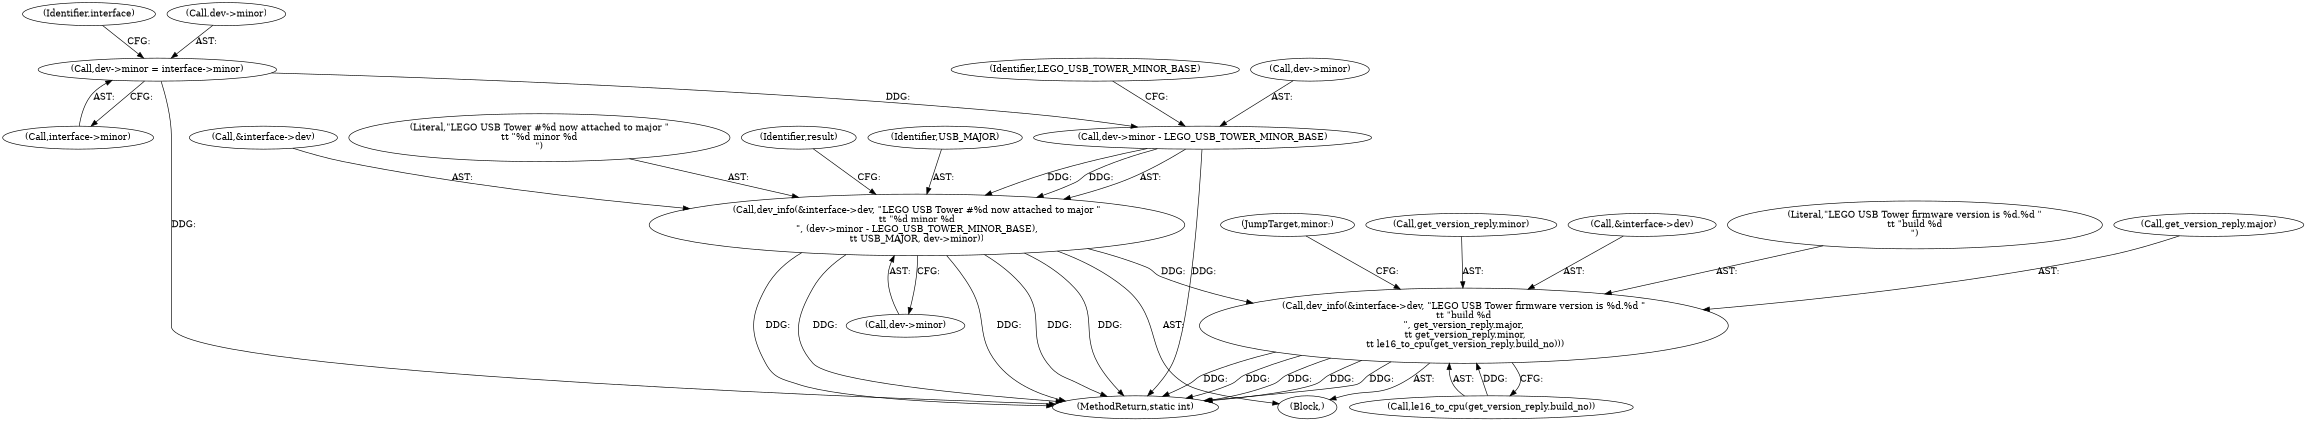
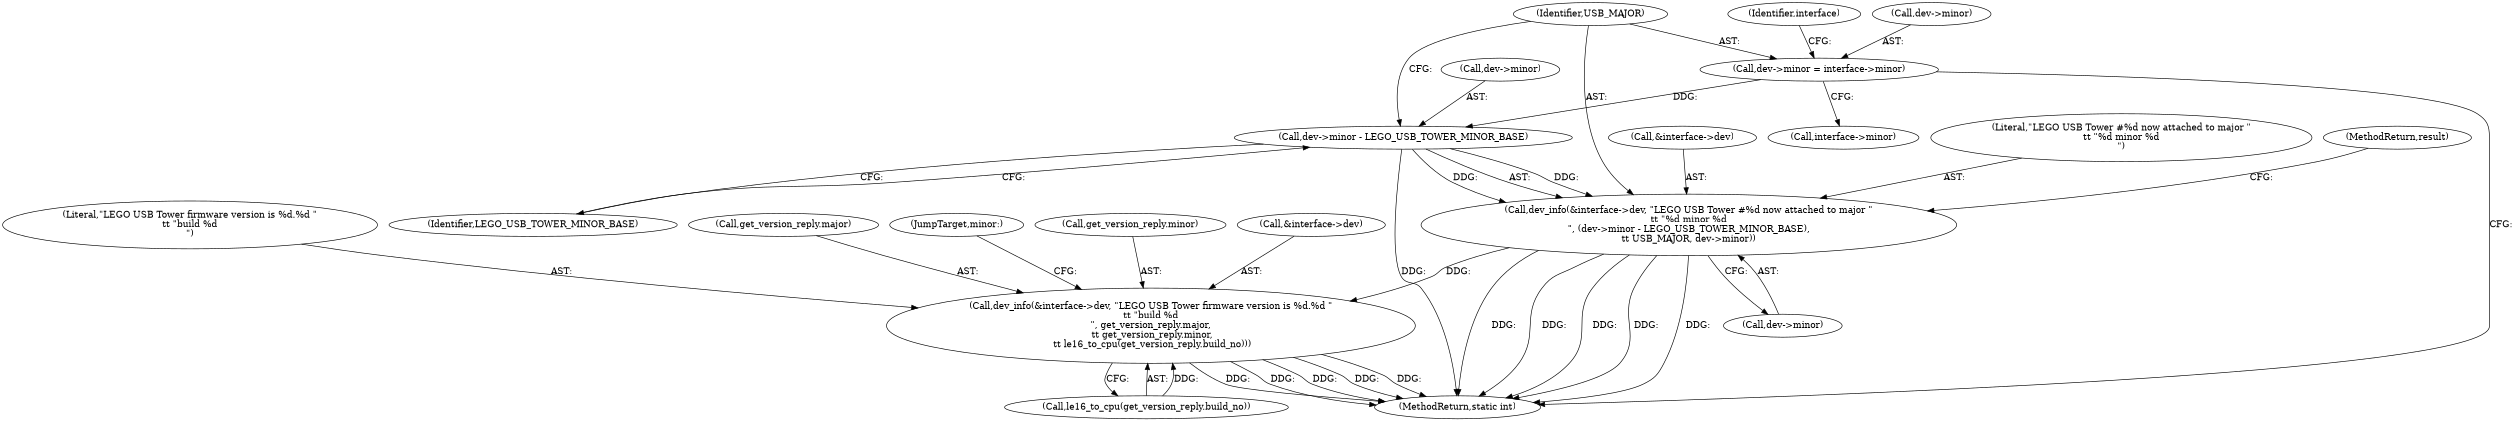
  digraph {
    n1 [label="(Call,dev->minor = interface->minor)"]
    n2 [label="(Call,dev->minor - LEGO_USB_TOWER_MINOR_BASE)"]
    n3 [label="(Call,interface->minor)"]
    n4 [label="(MethodReturn,static int)"]
    n5 [label="(Call,dev_info(&interface->dev, \"LEGO USB Tower #%d now attached to major \"\n\t\t \"%d minor %d\n\", (dev->minor - LEGO_USB_TOWER_MINOR_BASE),\n\t\t USB_MAJOR, dev->minor))"]
    n6 [label="(Identifier,LEGO_USB_TOWER_MINOR_BASE)"]
-   n7 [label="(Block,)"]
    n8 [label="(Call,dev_info(&interface->dev, \"LEGO USB Tower firmware version is %d.%d \"\n\t\t \"build %d\n\", get_version_reply.major,\n \t\t get_version_reply.minor,\n \t\t le16_to_cpu(get_version_reply.build_no)))"]
    n9 [label="(Call,dev->minor)"]
    n10 [label="(Call,le16_to_cpu(get_version_reply.build_no))"]
    n11 [label="(JumpTarget,minor:)"]
    n12 [label="(Call,get_version_reply.minor)"]
    n13 [label="(Call,&interface->dev)"]
    n14 [label="(Identifier,interface)"]
    n15 [label="(Literal,\"LEGO USB Tower #%d now attached to major \"\n\t\t \"%d minor %d\n\")"]
    n16 [label="(Call,&interface->dev)"]
-   n17 [label="(Identifier,result)"]
+   n17 [label="(MethodReturn,result)"]
    n18 [label="(Identifier,USB_MAJOR)"]
    n19 [label="(Literal,\"LEGO USB Tower firmware version is %d.%d \"\n\t\t \"build %d\n\")"]
    n20 [label="(Call,get_version_reply.major)"]
    n21 [label="(Call,dev->minor)"]
    n22 [label="(Call,dev->minor)"]
    n1 -> n2 [label="DDG: "]
    n1 -> n3 [label="CFG: "]
-   n1 -> n4 [label="DDG: "]
+   n1 -> n4 [label="CFG: "]
    n2 -> n4 [label="DDG: "]
    n2 -> n5 [label="AST: "]
    n2 -> n5 [label="DDG: "]
    n2 -> n5 [label="DDG: "]
-   n3 -> n1 [label="AST: "]
+   n2 -> n6 [label="CFG: "]
+   n18 -> n1 [label="AST: "]
    n5 -> n4 [label="DDG: "]
    n5 -> n4 [label="DDG: "]
    n5 -> n4 [label="DDG: "]
    n5 -> n4 [label="DDG: "]
    n5 -> n4 [label="DDG: "]
-   n5 -> n7 [label="AST: "]
    n5 -> n8 [label="DDG: "]
    n5 -> n9 [label="CFG: "]
    n6 -> n2 [label="CFG: "]
    n8 -> n4 [label="DDG: "]
    n8 -> n4 [label="DDG: "]
    n8 -> n4 [label="DDG: "]
    n8 -> n4 [label="DDG: "]
    n8 -> n4 [label="DDG: "]
-   n8 -> n7 [label="AST: "]
    n8 -> n10 [label="CFG: "]
    n9 -> n5 [label="AST: "]
    n10 -> n8 [label="AST: "]
    n10 -> n8 [label="DDG: "]
    n11 -> n8 [label="CFG: "]
    n12 -> n8 [label="AST: "]
    n13 -> n5 [label="AST: "]
    n14 -> n1 [label="CFG: "]
    n15 -> n5 [label="AST: "]
    n16 -> n8 [label="AST: "]
    n17 -> n5 [label="CFG: "]
+   n18 -> n2 [label="CFG: "]
    n18 -> n5 [label="AST: "]
    n19 -> n8 [label="AST: "]
    n20 -> n8 [label="AST: "]
    n21 -> n1 [label="AST: "]
    n22 -> n2 [label="AST: "]
  }
